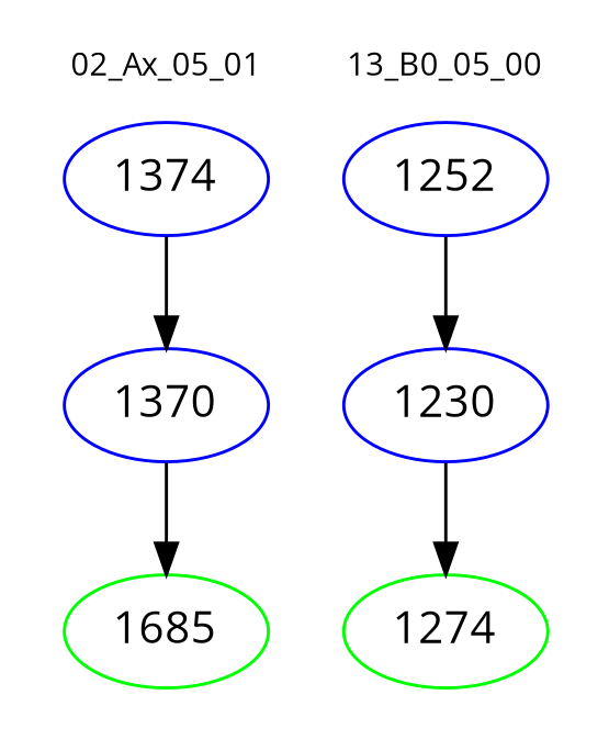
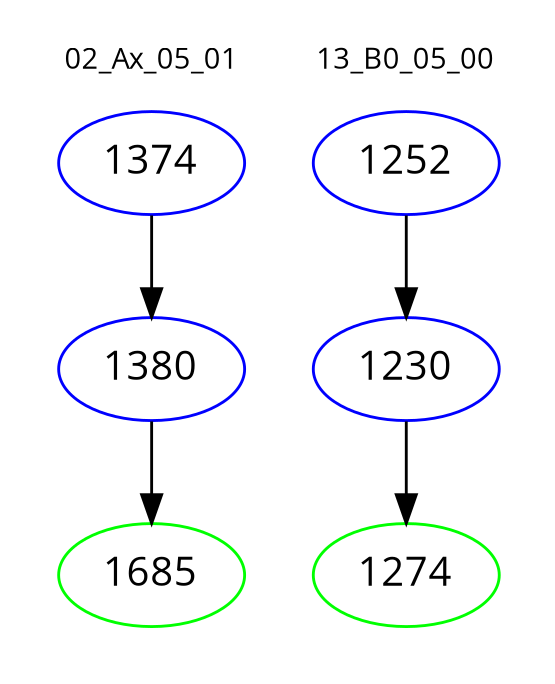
  digraph {
    fontname="Open Sans"
    node [color=blue fontname="Open Sans"]
    edge [color=black fontname="Open Sans"]
    n1 [label=1374]
-   n2 [label=1370]
+   n2 [label=1380]
    n3 [color=green label=1685]
    n4 [label=1252]
    n5 [label=1230]
    n6 [color=green label=1274]
    subgraph cluster_1 {
      color=white
      fontsize=10
      label="02_Ax_05_01"
      n1
      n2
      n3
    }
    subgraph cluster_2 {
      color=white
      fontsize=10
      label="13_B0_05_00"
      n4
      n5
      n6
    }
    n1 -> n2
    n2 -> n3
    n4 -> n5
    n5 -> n6
  }
